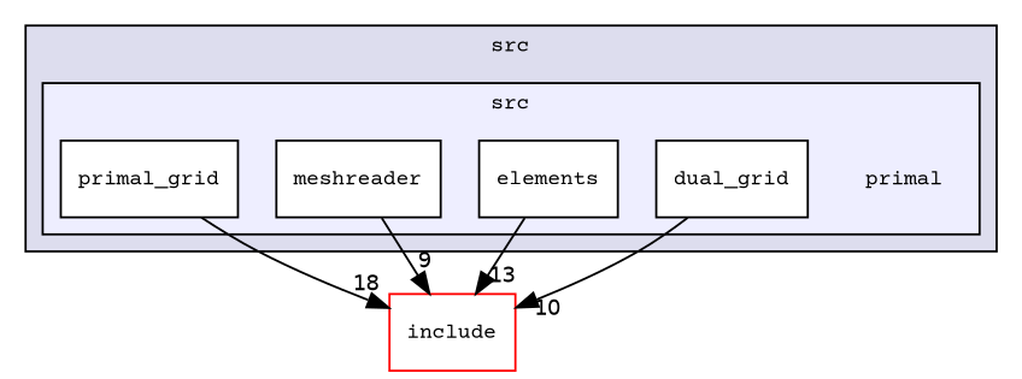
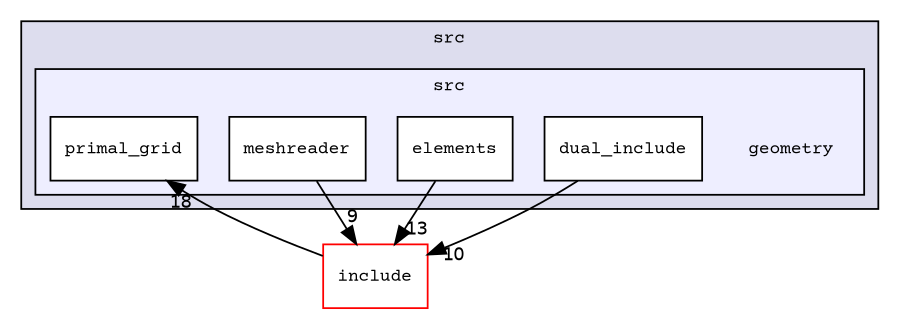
  digraph {
    compound=true
    fontname="Courier Prime"
    node [fontname="Courier Prime" fontsize=10 shape=box color=black fillcolor=white style=filled]
    edge [labeldistance=1.5 labelfontname=Helvetica labelfontsize=10 fontname="Courier Prime"]
-   n1 [label=primal shape=plaintext color="" fillcolor="" style=""]
-   n2 [label=dual_grid]
+   n1 [label=geometry shape=plaintext color="" fillcolor="" style=""]
+   n2 [label=dual_include]
    n3 [label=elements]
    n4 [label=meshreader]
    n5 [label=primal_grid]
    n6 [color=red label=include]
    subgraph cluster_1 {
      bgcolor="#ddddee"
      fontsize=10
      label=src
      pencolor=black
      subgraph cluster_2 {
        bgcolor="#eeeeff"
        fontsize=10
        pencolor=black
        n1
        n2
        n3
        n4
        n5
      }
    }
    n2 -> n6 [headlabel=10]
    n3 -> n6 [headlabel=13]
    n4 -> n6 [headlabel=9]
-   n5 -> n6 [headlabel=18]
+   n6 -> n5 [headlabel=18]
  }
